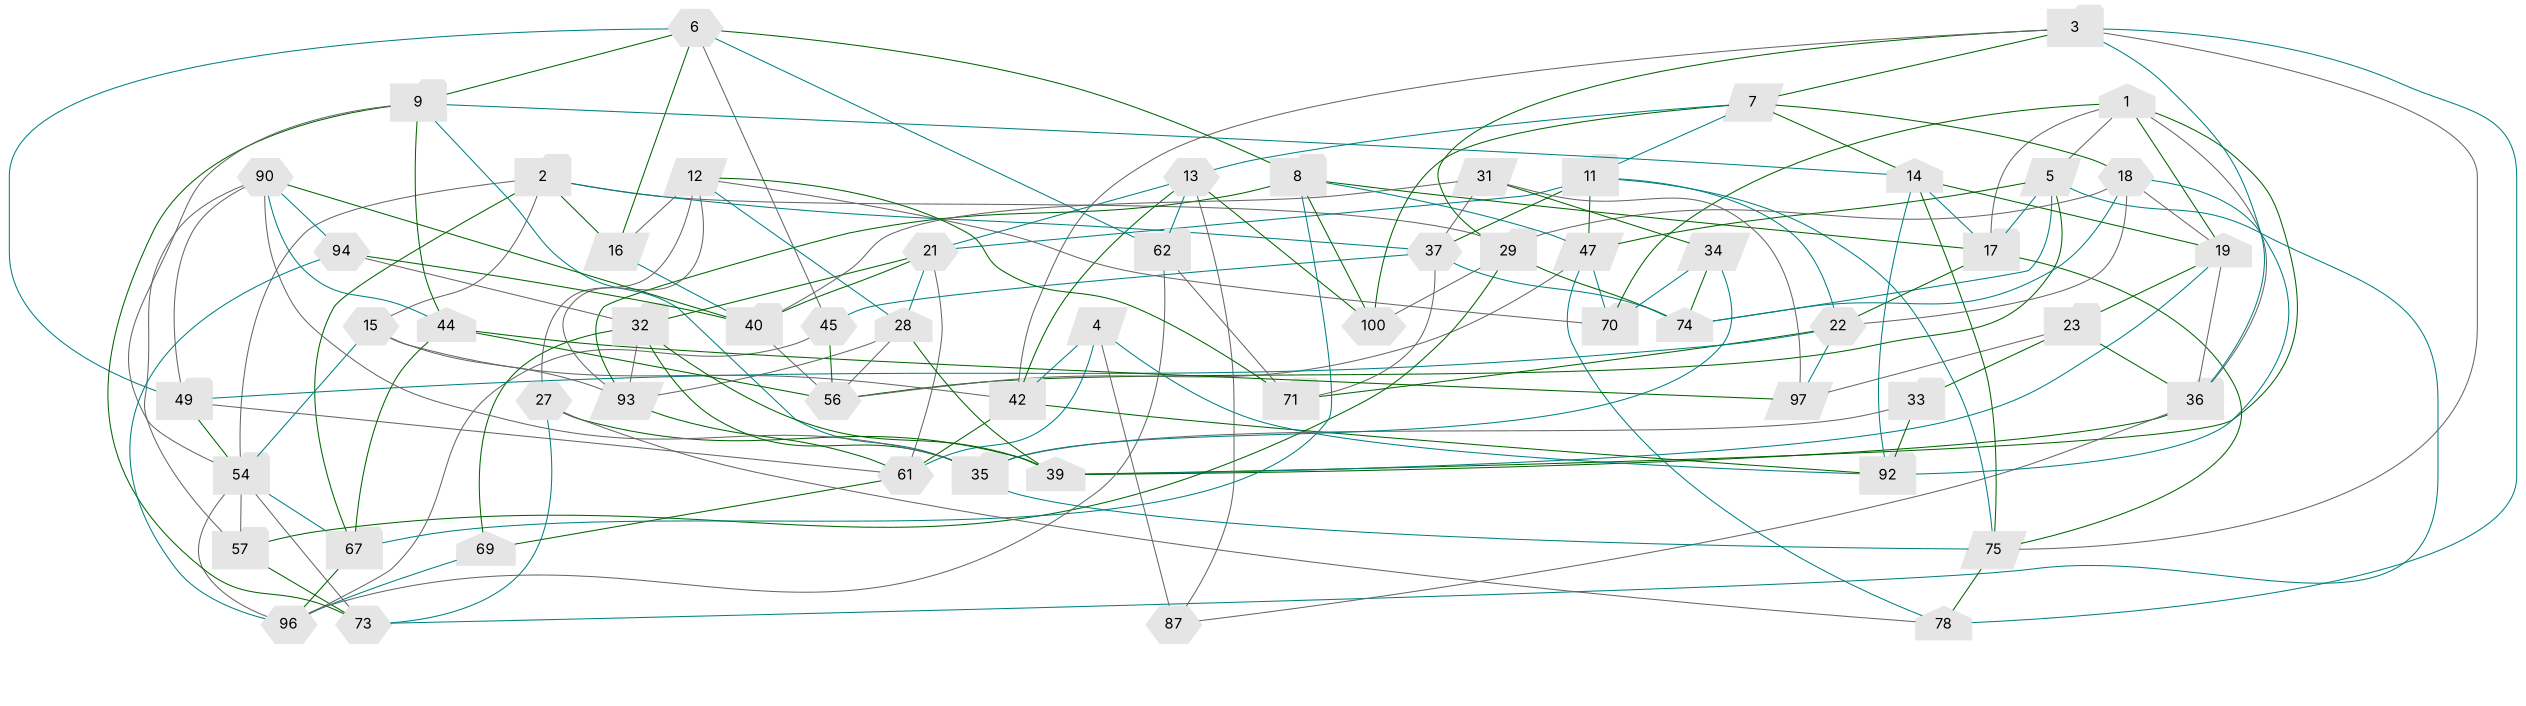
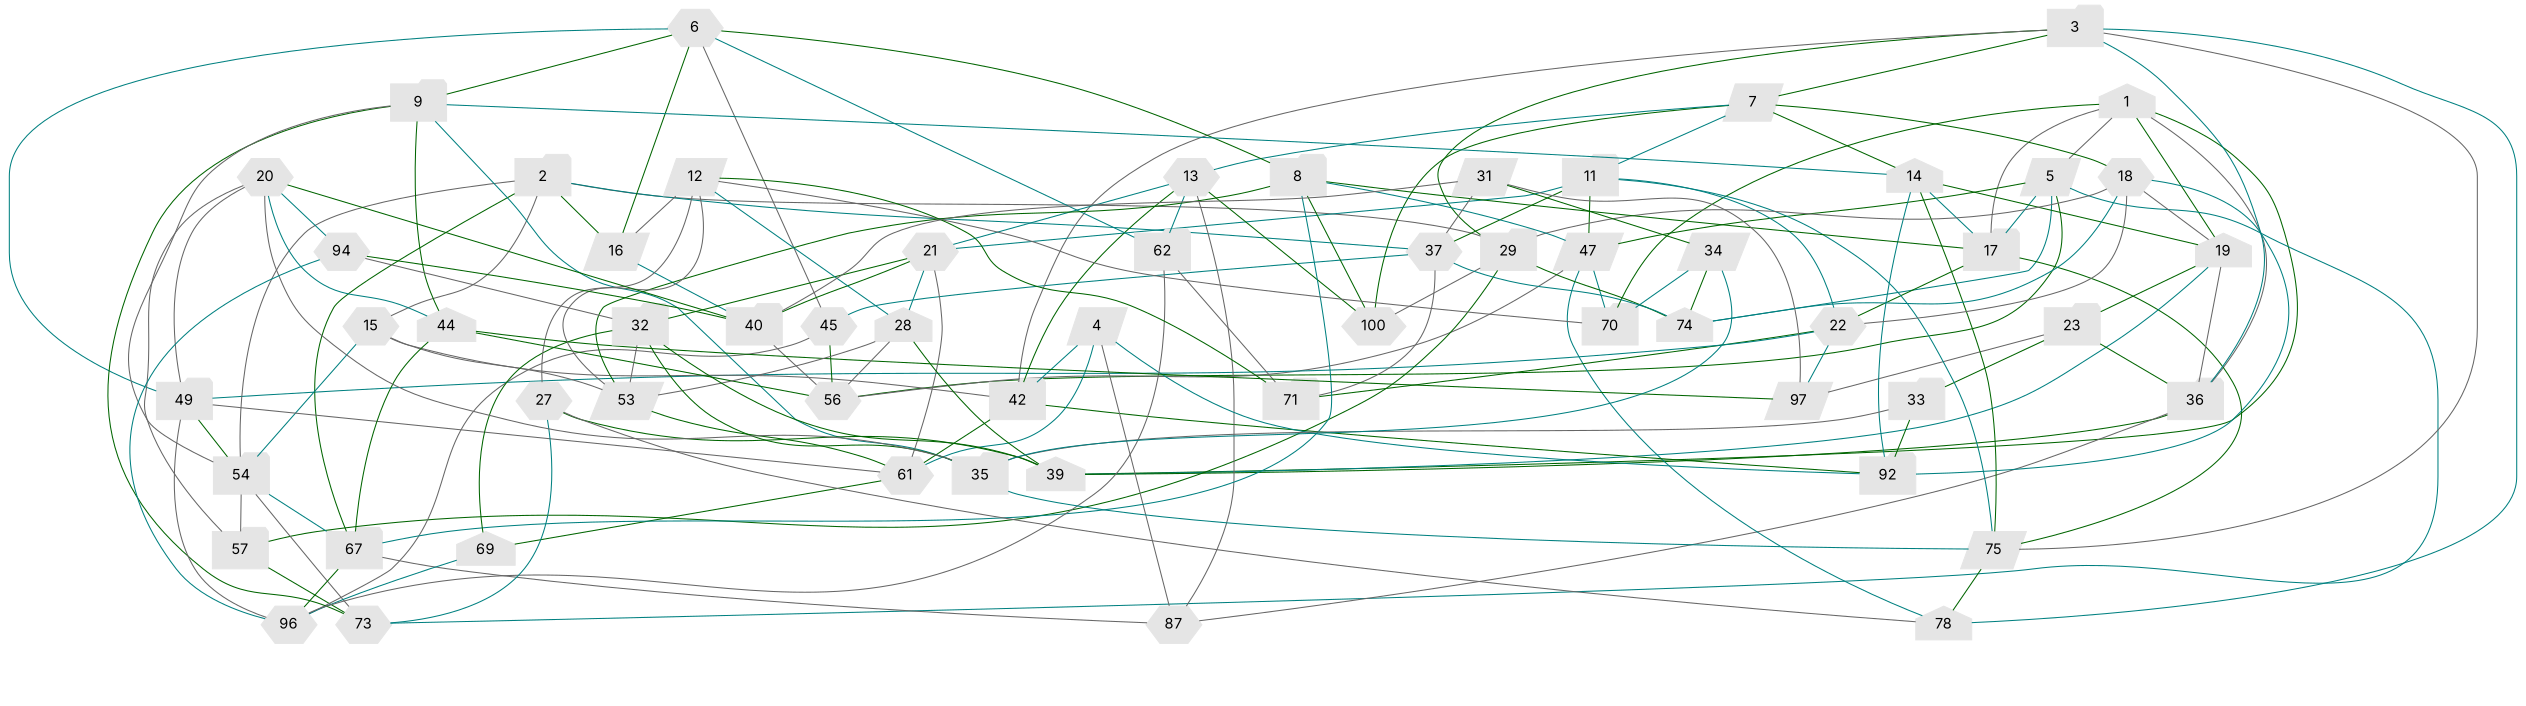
  graph {
    fontname=Inter
    node [color=gray90 fontname=Inter shape=folder style=filled]
    edge [color=darkgreen fontname=Inter]
    1 [shape=house super="+43"]
    5 [shape=parallelogram super="+38"]
    17 [super="+41"]
    19 [shape=house super="+51"]
    36 [super="+59"]
    39 [shape=house super="+80"]
    70
    n8 [label=47 shape=parallelogram super="+90"]
    56 [shape=hexagon super="+86"]
    73 [shape=hexagon super="+93"]
    74 [shape=house super="+77"]
    75 [shape=parallelogram super="+88"]
    22 [shape=hexagon super="+60"]
    23
    87 [shape=hexagon]
    2 [super="+58"]
    15 [shape=hexagon]
    16 [shape=parallelogram]
    29 [super="+84"]
    37 [shape=hexagon super="+55"]
    54 [super="+82"]
    67 [super="+95"]
    42 [super="+48"]
-   53 [shape=parallelogram super="+76" label=93]
+   53 [shape=parallelogram super="+76"]
    40 [super="+52"]
    100 [shape=hexagon]
    57
    45 [shape=hexagon super="+68"]
    71
    96 [shape=hexagon super="+99"]
    3 [super="+89"]
    7 [shape=parallelogram super="+10"]
    78 [shape=house]
    11 [super="+47"]
    13 [shape=hexagon super="+26"]
    14 [shape=house super="+85"]
    18 [shape=hexagon super="+79"]
    61 [shape=hexagon super="+91"]
    92 [super="+98"]
    4 [shape=parallelogram]
    69 [shape=house]
    6 [shape=hexagon super="+94"]
    8 [super="+64"]
    9 [super="+83"]
    49 [super="+65"]
    62
    35 [super="+50"]
    44 [shape=house super="+81"]
    21 [shape=hexagon super="+72"]
    97 [shape=parallelogram]
    28 [shape=house super="+30"]
    32 [super="+63"]
    12 [shape=parallelogram super="+66"]
    27 [shape=hexagon]
    33
-   20 [shape=hexagon super="+25" label=90]
+   20 [shape=hexagon super="+25"]
    n57 [label=94 shape=hexagon]
    31 [shape=parallelogram]
    34 [shape=parallelogram]
    1 -- 5 [color=gray40]
    1 -- 17 [color=gray40]
    1 -- 19
    1 -- 36 [color=gray40]
    1 -- 39
    1 -- 70
    5 -- 17 [color=teal]
    5 -- n8
    5 -- 56
    5 -- 73 [color=teal]
    5 -- 74 [color=teal]
    17 -- 75
    17 -- 22
    19 -- 36 [color=gray40]
    19 -- 39 [color=teal]
    19 -- 23
    36 -- 39
    36 -- 87 [color=gray40]
    n8 -- 70 [color=teal]
    n8 -- 56 [color=gray40]
    n8 -- 78 [color=teal]
    75 -- 78
    22 -- 71
    22 -- 49 [color=teal]
    22 -- 97 [color=teal]
    23 -- 36
    23 -- 97 [color=gray40]
    23 -- 33
    2 -- 15 [color=gray40]
    2 -- 16
    2 -- 29 [color=gray40]
    2 -- 37 [color=teal]
    2 -- 54 [color=gray40]
    2 -- 67
    15 -- 54 [color=teal]
    15 -- 42 [color=gray40]
    15 -- 53 [color=gray40]
    16 -- 40 [color=teal]
    29 -- 74
    29 -- 100 [color=gray40]
    29 -- 57
    37 -- 74 [color=teal]
    37 -- 45 [color=teal]
    37 -- 71 [color=gray40]
    54 -- 73 [color=gray40]
    54 -- 67 [color=teal]
    54 -- 57 [color=gray40]
+   67 -- 87 [color=gray40]
    67 -- 96
    42 -- 61
    42 -- 92
    53 -- 61
    40 -- 56 [color=gray40]
    57 -- 73
    45 -- 56
    45 -- 96 [color=gray40]
    3 -- 36 [color=teal]
    3 -- 75 [color=gray40]
    3 -- 29
    3 -- 42 [color=gray40]
    3 -- 7
    3 -- 78 [color=teal]
    7 -- 100
    7 -- 11 [color=teal]
    7 -- 13 [color=teal]
    7 -- 14
    7 -- 18
    11 -- n8
    11 -- 75 [color=teal]
    11 -- 22 [color=teal]
    11 -- 37
    11 -- 21 [color=teal]
    13 -- 87 [color=gray40]
    13 -- 42
    13 -- 100
    13 -- 62 [color=teal]
    13 -- 21 [color=teal]
    14 -- 17 [color=teal]
    14 -- 19
    14 -- 75
    14 -- 92 [color=teal]
    18 -- 19 [color=gray40]
    18 -- 74 [color=teal]
    18 -- 22 [color=gray40]
    18 -- 29 [color=gray40]
    18 -- 92 [color=teal]
    61 -- 69
    4 -- 87 [color=gray40]
    4 -- 42 [color=teal]
    4 -- 61 [color=teal]
    4 -- 92 [color=teal]
    69 -- 96 [color=teal]
    6 -- 16
    6 -- 45 [color=gray40]
    6 -- 8
    6 -- 9
    6 -- 49 [color=teal]
    6 -- 62 [color=teal]
    8 -- 17
    8 -- n8 [color=teal]
    8 -- 67 [color=teal]
    8 -- 53
    8 -- 100
    9 -- 73
    9 -- 54 [color=gray40]
    9 -- 14 [color=teal]
    9 -- 35 [color=teal]
    9 -- 44
    49 -- 54
-   54 -- 96 [color=gray40]
+   49 -- 96 [color=gray40]
    49 -- 61 [color=gray40]
    62 -- 71 [color=gray40]
    62 -- 96 [color=gray40]
    35 -- 75 [color=teal]
    44 -- 56
    44 -- 67
    44 -- 97
    21 -- 40
    21 -- 61 [color=gray40]
    21 -- 28 [color=teal]
    21 -- 32
    28 -- 39
    28 -- 56 [color=gray40]
    28 -- 53 [color=gray40]
    32 -- 39
    32 -- 53 [color=gray40]
    32 -- 69
    32 -- 35
    12 -- 70 [color=gray40]
    12 -- 16 [color=gray40]
    12 -- 53 [color=gray40]
    12 -- 71
    12 -- 28 [color=teal]
    12 -- 27 [color=gray40]
    27 -- 39
    27 -- 73 [color=teal]
    27 -- 78 [color=gray40]
    33 -- 92 [weight=2]
    33 -- 35 [color=gray40]
    20 -- 40
    20 -- 57 [color=gray40]
    20 -- 49 [color=gray40]
    20 -- 35 [color=gray40]
    20 -- 44 [color=teal]
    20 -- n57 [color=teal]
    n57 -- 40
    n57 -- 96 [color=teal]
    n57 -- 32 [color=gray40]
    31 -- 37 [color=gray40]
    31 -- 40 [color=gray40]
    31 -- 97 [color=gray40]
    31 -- 34
    34 -- 70 [color=teal]
    34 -- 74
    34 -- 35 [color=teal]
  }
